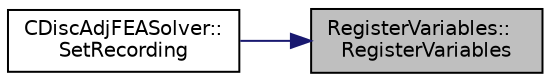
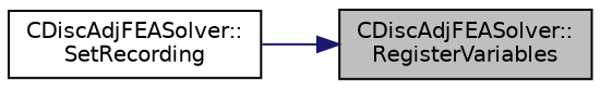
  digraph {
    rankdir=RL
    node [color=black fontname=Helvetica fontsize=10 shape=record style=filled]
-   n1 [fillcolor=grey75 fontcolor=black height=0.2 label="RegisterVariables::\lRegisterVariables" width=0.4]
+   n1 [fillcolor=grey75 fontcolor=black height=0.2 label="CDiscAdjFEASolver::\lRegisterVariables" width=0.4]
    n2 [fillcolor=white height=0.2 label="CDiscAdjFEASolver::\lSetRecording" width=0.4]
    n1 -> n2 [color=midnightblue dir=back fontname=Helvetica fontsize=10 labelfontname=Helvetica labelfontsize=10 style=solid]
  }
